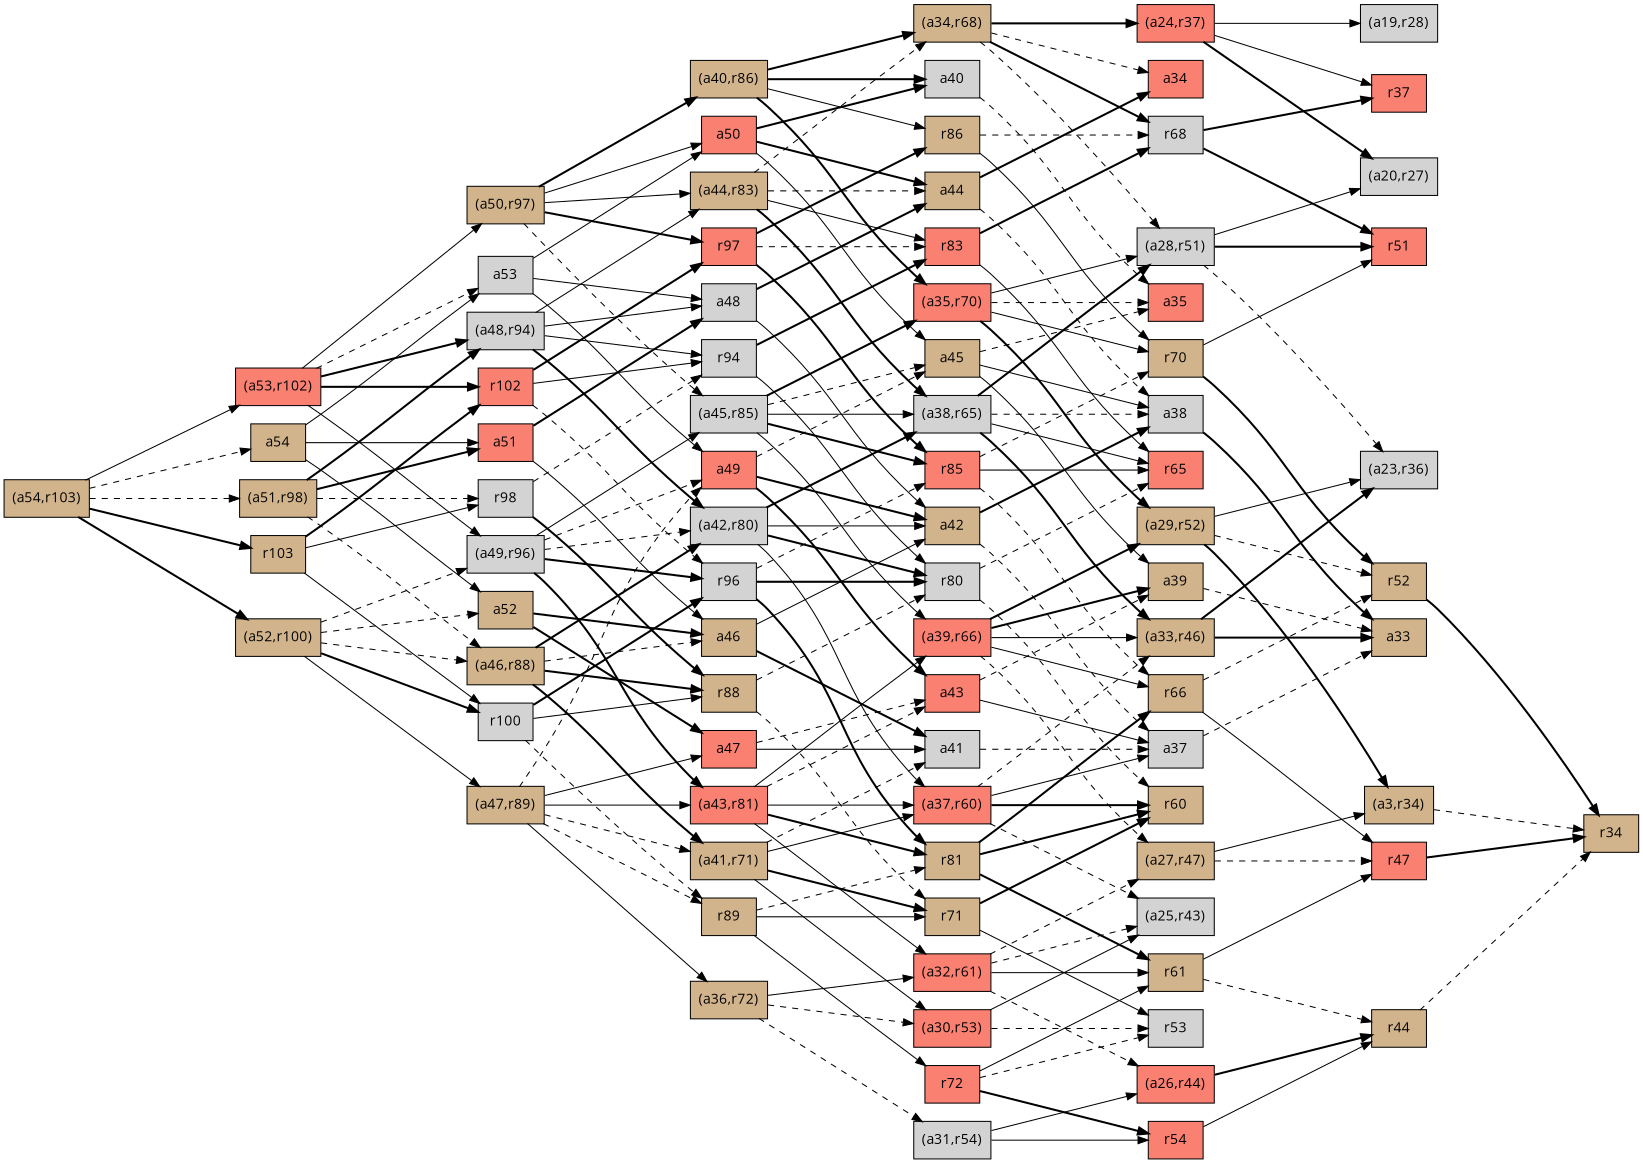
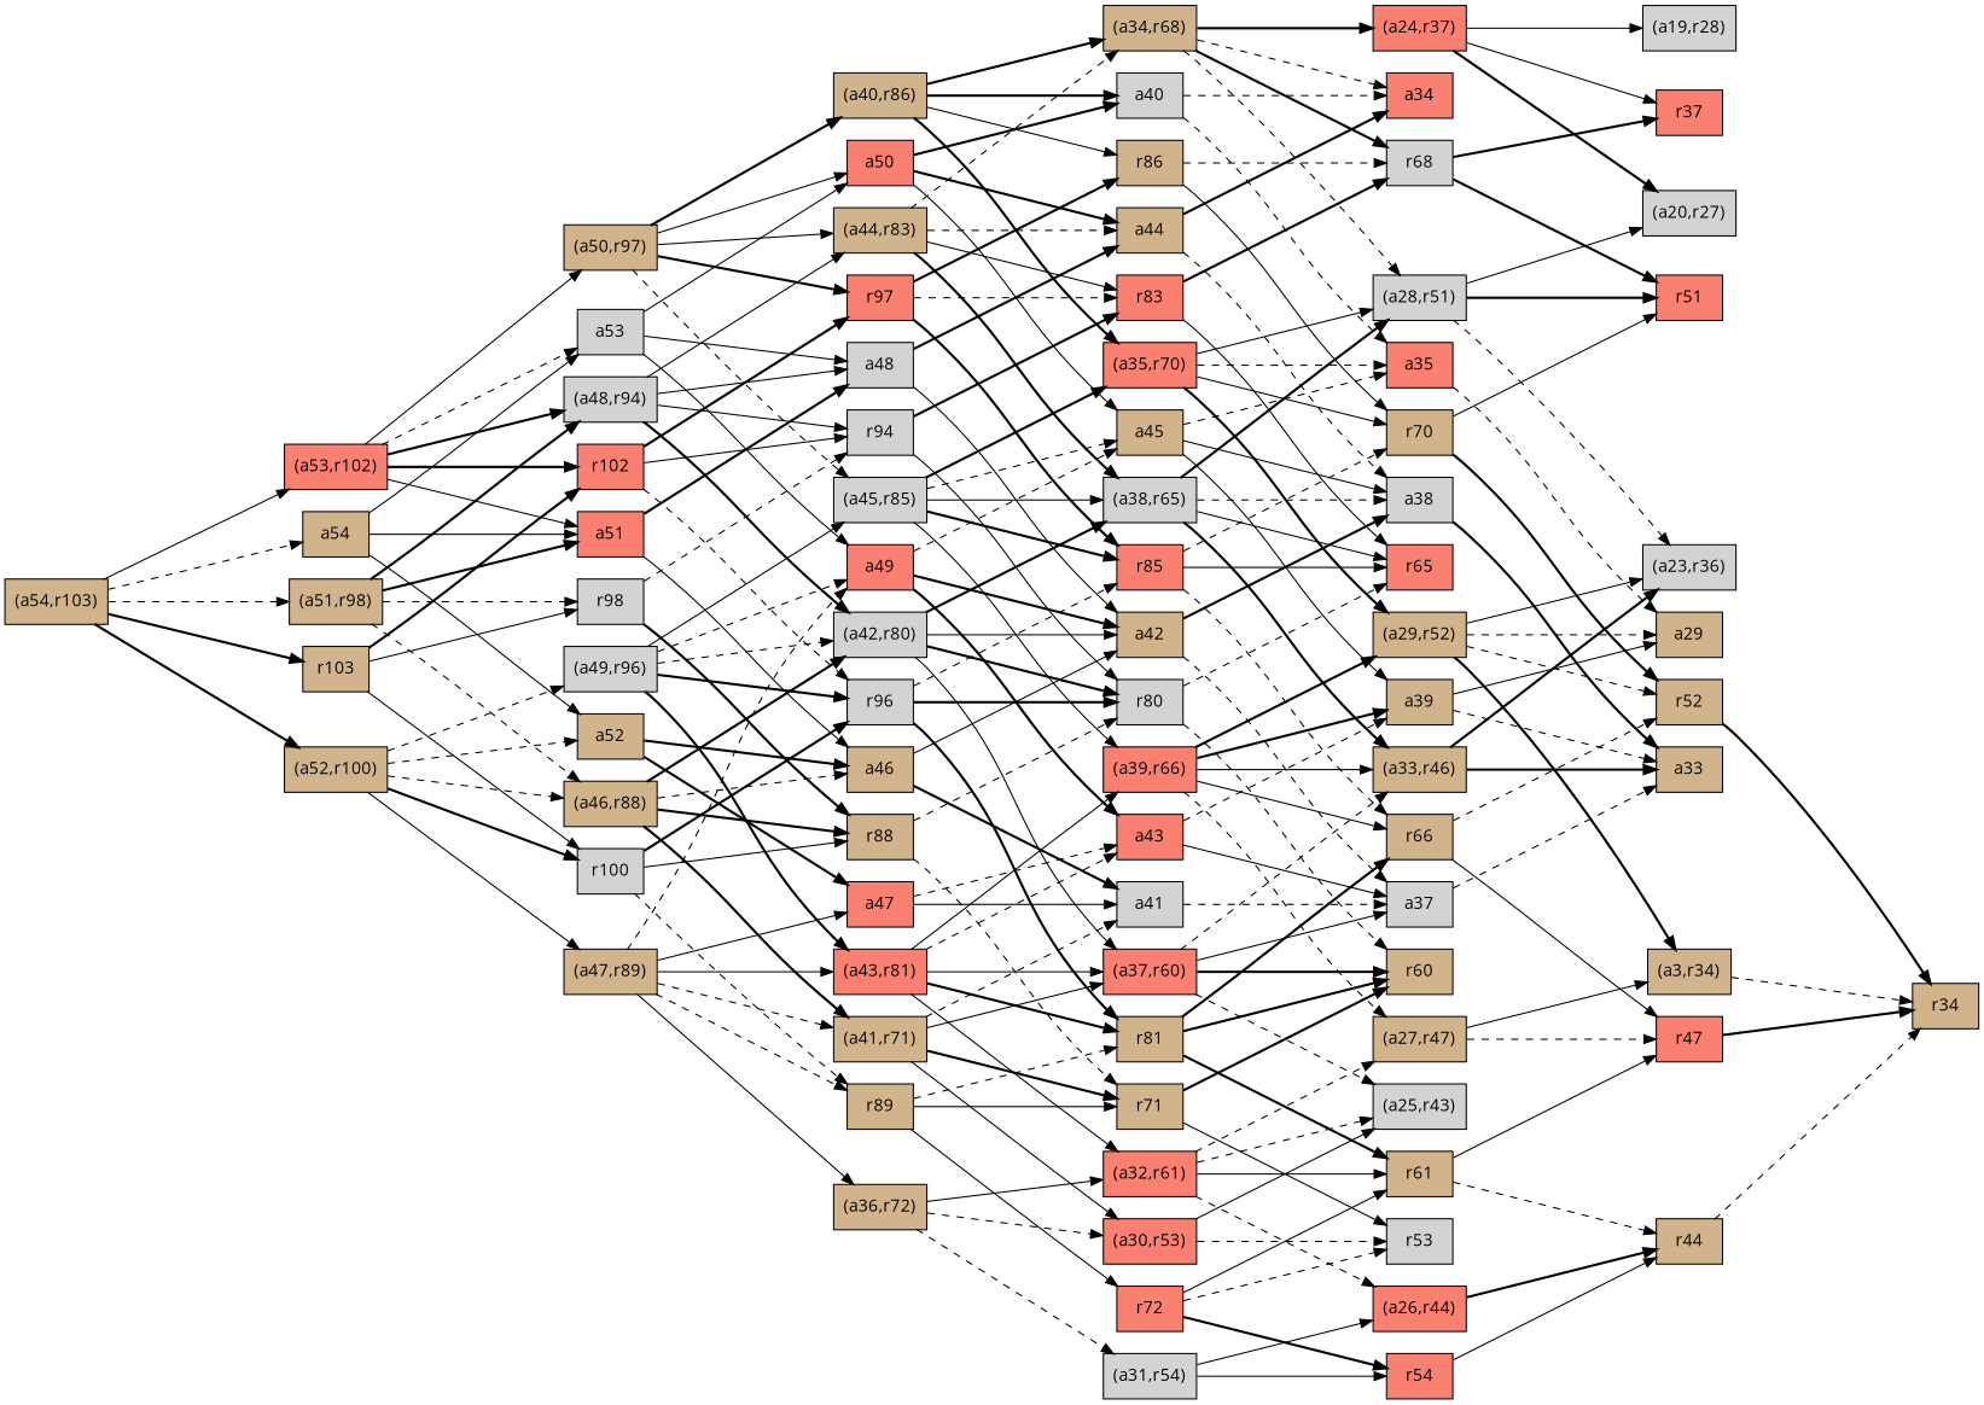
  digraph {
    fontname="Open Sans"
    rankdir=LR
    ranksep=2.0
    node [fillcolor=tan fontname="Open Sans" shape=record style=filled]
    edge [fontname="Open Sans" style=solid]
    n1 [fillcolor=salmon label="{a43}"]
    n2 [label="{a39}"]
    n3 [fillcolor=lightgrey label="{a37}"]
    n4 [label="{a33}"]
+   n5 [label="{a29}"]
    n6 [label="{r70}"]
    n7 [fillcolor=salmon label="{r51}"]
    n8 [label="{r52}"]
    n9 [label="{r34}"]
    n10 [fillcolor=lightgrey label="{r68}"]
    n11 [fillcolor=salmon label="{r37}"]
    n12 [fillcolor=salmon label="{r47}"]
    n13 [label="{a44}"]
    n14 [fillcolor=salmon label="{a34}"]
    n15 [fillcolor=lightgrey label="{a38}"]
    n16 [fillcolor=salmon label="{(a35,r70)}"]
    n17 [label="{(a29,r52)}"]
    n18 [fillcolor=salmon label="{a35}"]
    n19 [fillcolor=lightgrey label="{(a28,r51)}"]
    n20 [fillcolor=lightgrey label="{(a23,r36)}"]
    n21 [label="{(a3,r34)}"]
    n22 [fillcolor=lightgrey label="{(a20,r27)}"]
    n23 [label="{a42}"]
    n24 [label="{r61}"]
    n25 [label="{r44}"]
    n26 [label="{r89}"]
    n27 [fillcolor=salmon label="{r72}"]
    n28 [label="{r81}"]
    n29 [label="{r71}"]
    n30 [fillcolor=lightgrey label="{r53}"]
    n31 [fillcolor=salmon label="{r54}"]
    n32 [label="{r66}"]
    n33 [label="{r60}"]
    n34 [label="{(a40,r86)}"]
    n35 [fillcolor=lightgrey label="{a40}"]
    n36 [label="{r86}"]
    n37 [label="{(a34,r68)}"]
    n38 [fillcolor=salmon label="{(a24,r37)}"]
    n39 [label="{(a41,r71)}"]
    n40 [fillcolor=salmon label="{(a30,r53)}"]
    n41 [fillcolor=salmon label="{(a37,r60)}"]
    n42 [fillcolor=lightgrey label="{a41}"]
    n43 [fillcolor=lightgrey label="{(a25,r43)}"]
    n44 [label="{(a33,r46)}"]
    n45 [fillcolor=salmon label="{(a43,r81)}"]
    n46 [fillcolor=salmon label="{(a39,r66)}"]
    n47 [fillcolor=salmon label="{(a32,r61)}"]
    n48 [label="{(a27,r47)}"]
    n49 [fillcolor=salmon label="{(a26,r44)}"]
    n50 [fillcolor=lightgrey label="{r98}"]
    n51 [fillcolor=lightgrey label="{r94}"]
    n52 [label="{r88}"]
    n53 [fillcolor=lightgrey label="{r80}"]
    n54 [fillcolor=salmon label="{r83}"]
    n55 [fillcolor=lightgrey label="{r96}"]
    n56 [fillcolor=salmon label="{r85}"]
    n57 [fillcolor=salmon label="{r65}"]
    n58 [fillcolor=lightgrey label="{(a45,r85)}"]
    n59 [label="{a45}"]
    n60 [fillcolor=lightgrey label="{(a38,r65)}"]
    n61 [fillcolor=lightgrey label="{(a19,r28)}"]
    n62 [fillcolor=salmon label="{r97}"]
    n63 [label="{(a44,r83)}"]
    n64 [fillcolor=salmon label="{(a53,r102)}"]
    n65 [fillcolor=lightgrey label="{a53}"]
    n66 [fillcolor=lightgrey label="{(a48,r94)}"]
    n67 [label="{(a50,r97)}"]
    n68 [fillcolor=lightgrey label="{(a49,r96)}"]
    n69 [fillcolor=salmon label="{r102}"]
    n70 [fillcolor=salmon label="{a49}"]
    n71 [fillcolor=salmon label="{a50}"]
    n72 [fillcolor=lightgrey label="{a48}"]
    n73 [fillcolor=lightgrey label="{(a42,r80)}"]
    n74 [label="{(a36,r72)}"]
    n75 [fillcolor=lightgrey label="{(a31,r54)}"]
    n76 [fillcolor=lightgrey label="{r100}"]
    n77 [label="{(a51,r98)}"]
    n78 [label="{(a46,r88)}"]
    n79 [fillcolor=salmon label="{a51}"]
    n80 [label="{a46}"]
    n81 [label="{r103}"]
    n82 [label="{(a52,r100)}"]
    n83 [label="{(a47,r89)}"]
    n84 [label="{a52}"]
    n85 [fillcolor=salmon label="{a47}"]
    n86 [label="{(a54,r103)}"]
    n87 [label="{a54}"]
    n1 -> n2 [style=dashed]
    n1 -> n3
    n2 -> n4 [style=dashed]
+   n2 -> n5
    n3 -> n4 [style=dashed]
    n6 -> n7
    n6 -> n8 [style=bold]
    n8 -> n9 [style=bold]
    n10 -> n7 [style=bold]
    n10 -> n11 [style=bold]
    n12 -> n9 [style=bold]
    n13 -> n14 [style=bold]
    n13 -> n15 [style=dashed]
    n15 -> n4 [style=bold]
    n16 -> n6
    n16 -> n17 [style=bold]
    n16 -> n18 [style=dashed]
    n16 -> n19
+   n17 -> n5 [style=dashed]
    n17 -> n8 [style=dashed]
    n17 -> n20
    n17 -> n21 [style=bold]
+   n18 -> n5 [style=dashed]
    n19 -> n7 [style=bold]
    n19 -> n20 [style=dashed]
    n19 -> n22
    n21 -> n9 [style=dashed]
    n23 -> n3 [style=dashed]
    n23 -> n15 [style=bold]
    n24 -> n12
    n24 -> n25 [style=dashed]
    n25 -> n9 [style=dashed]
    n26 -> n27
    n26 -> n28 [style=dashed]
    n26 -> n29
    n27 -> n24
    n27 -> n30 [style=dashed]
    n27 -> n31 [style=bold]
    n28 -> n24 [style=bold]
    n28 -> n32 [style=bold]
    n28 -> n33 [style=bold]
    n29 -> n30
    n29 -> n33 [style=bold]
    n31 -> n25
    n32 -> n8 [style=dashed]
    n32 -> n12
    n34 -> n16 [style=bold]
    n34 -> n35 [style=bold]
    n34 -> n36
    n34 -> n37 [style=bold]
+   n35 -> n14 [style=dashed]
    n35 -> n18 [style=dashed]
    n36 -> n6
    n36 -> n10 [style=dashed]
    n37 -> n10 [style=bold]
    n37 -> n14 [style=dashed]
    n37 -> n19 [style=dashed]
    n37 -> n38 [style=bold]
    n38 -> n11
    n38 -> n22 [style=bold]
    n38 -> n61
    n39 -> n29 [style=bold]
    n39 -> n40
    n39 -> n41
    n39 -> n42 [style=dashed]
    n40 -> n30 [style=dashed]
    n40 -> n43
    n41 -> n3
    n41 -> n33 [style=bold]
    n41 -> n43 [style=dashed]
    n41 -> n44 [style=dashed]
    n42 -> n3 [style=dashed]
    n44 -> n4 [style=bold]
    n44 -> n20 [style=bold]
    n45 -> n1 [style=dashed]
    n45 -> n28 [style=bold]
    n45 -> n41
    n45 -> n46
    n45 -> n47
    n46 -> n2 [style=bold]
    n46 -> n17 [style=bold]
    n46 -> n32
    n46 -> n44
    n46 -> n48 [style=dashed]
    n47 -> n24
    n47 -> n43 [style=dashed]
    n47 -> n48 [style=dashed]
    n47 -> n49 [style=dashed]
    n48 -> n12 [style=dashed]
    n48 -> n21
    n49 -> n25 [style=bold]
    n50 -> n51 [style=dashed]
    n50 -> n52 [style=bold]
    n51 -> n53
    n51 -> n54 [style=bold]
    n52 -> n29 [style=dashed]
    n52 -> n53 [style=dashed]
    n53 -> n33 [style=dashed]
    n53 -> n57 [style=dashed]
    n54 -> n10 [style=bold]
    n54 -> n57
    n55 -> n28 [style=bold]
    n55 -> n53 [style=bold]
    n55 -> n56 [style=dashed]
    n56 -> n6 [style=dashed]
    n56 -> n32 [style=dashed]
    n56 -> n57
    n58 -> n16 [style=bold]
    n58 -> n46
    n58 -> n56 [style=bold]
    n58 -> n59 [style=dashed]
    n58 -> n60
    n59 -> n2
    n59 -> n15
    n59 -> n18 [style=dashed]
    n60 -> n15 [style=dashed]
    n60 -> n19 [style=bold]
    n60 -> n44 [style=bold]
    n60 -> n57
    n62 -> n36 [style=bold]
    n62 -> n54 [style=dashed]
    n62 -> n56 [style=bold]
    n63 -> n13 [style=dashed]
    n63 -> n37 [style=dashed]
    n63 -> n54
    n63 -> n60 [style=bold]
    n64 -> n65 [style=dashed]
    n64 -> n66 [style=bold]
    n64 -> n67
-   n64 -> n68
+   n64 -> n79
    n64 -> n69 [style=bold]
    n65 -> n70
    n65 -> n71
    n65 -> n72
    n66 -> n51
    n66 -> n63
    n66 -> n72
    n66 -> n73 [style=bold]
    n67 -> n34 [style=bold]
    n67 -> n58 [style=dashed]
    n67 -> n62 [style=bold]
    n67 -> n63
    n67 -> n71
    n68 -> n45 [style=bold]
    n68 -> n55 [style=bold]
    n68 -> n58
    n68 -> n70 [style=dashed]
    n68 -> n73 [style=dashed]
    n69 -> n51
    n69 -> n55 [style=dashed]
    n69 -> n62 [style=bold]
    n70 -> n1 [style=bold]
    n70 -> n23 [style=bold]
    n70 -> n59 [style=dashed]
    n71 -> n13 [style=bold]
    n71 -> n35 [style=bold]
    n71 -> n59
    n72 -> n13 [style=bold]
    n72 -> n23
    n73 -> n23
    n73 -> n41
    n73 -> n53 [style=bold]
    n73 -> n60 [style=bold]
    n74 -> n40 [style=dashed]
    n74 -> n47
    n74 -> n75 [style=dashed]
    n75 -> n31
    n75 -> n49
    n76 -> n26 [style=dashed]
    n76 -> n52
    n76 -> n55 [style=bold]
    n77 -> n50 [style=dashed]
    n77 -> n66 [style=bold]
    n77 -> n78 [style=dashed]
    n77 -> n79 [style=bold]
    n78 -> n39 [style=bold]
    n78 -> n52 [style=bold]
    n78 -> n73 [style=bold]
    n78 -> n80 [style=dashed]
    n79 -> n72 [style=bold]
    n79 -> n80
    n80 -> n23
    n80 -> n42 [style=bold]
    n81 -> n50
    n81 -> n69 [style=bold]
    n81 -> n76
    n82 -> n68 [style=dashed]
    n82 -> n76 [style=bold]
    n82 -> n78 [style=dashed]
    n82 -> n83
    n82 -> n84 [style=dashed]
    n83 -> n26 [style=dashed]
    n83 -> n39 [style=dashed]
    n83 -> n45
    n83 -> n70 [style=dashed]
    n83 -> n74
    n83 -> n85
    n84 -> n80 [style=bold]
    n84 -> n85 [style=bold]
    n85 -> n1 [style=dashed]
    n85 -> n42
    n86 -> n64
    n86 -> n77 [style=dashed]
    n86 -> n81 [style=bold]
    n86 -> n82 [style=bold]
    n86 -> n87 [style=dashed]
    n87 -> n65
    n87 -> n79
    n87 -> n84
  }
